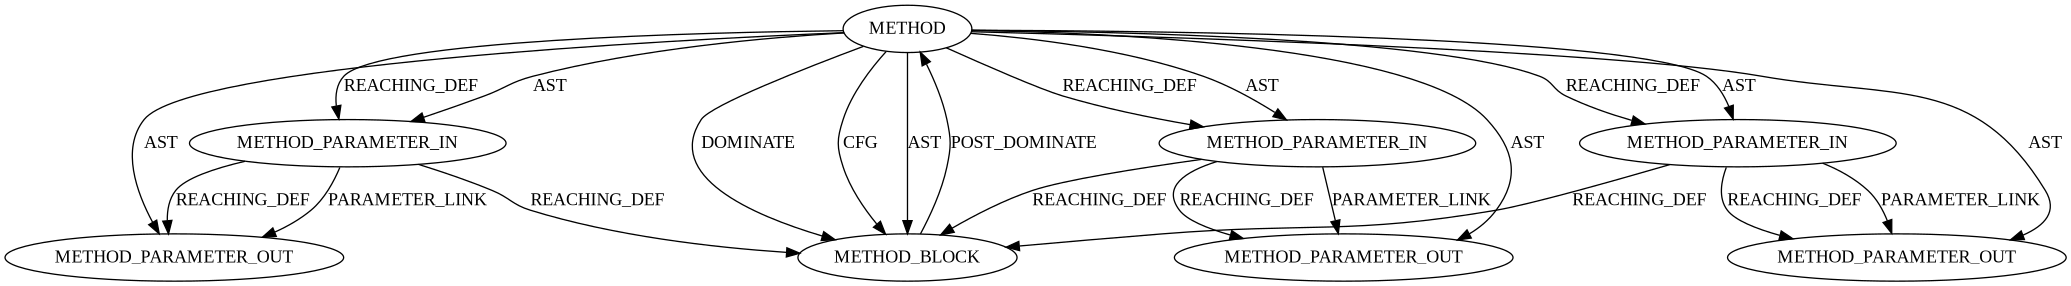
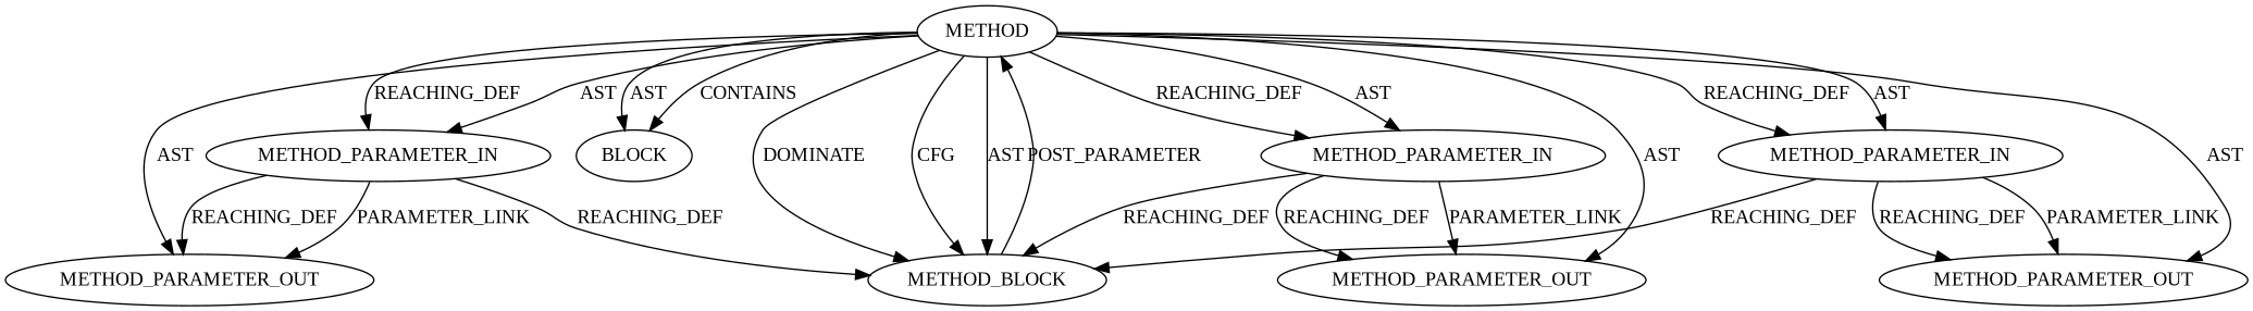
  digraph {
    fontname="Liberation Serif"
    node [CODE="<empty>" ORDER=1 TYPE_FULL_NAME=ANY fontname="Liberation Serif" EVALUATION_STRATEGY=BY_VALUE IS_VARIADIC=false]
    edge [fontname="Liberation Serif"]
+   n1 [ARGUMENT_INDEX=1 label=BLOCK EVALUATION_STRATEGY="" IS_VARIADIC=""]
    n2 [CODE=p1 INDEX=1 NAME=p1 label=METHOD_PARAMETER_IN]
    n3 [CODE=p1 INDEX=1 NAME=p1 label=METHOD_PARAMETER_OUT]
    n4 [CODE=RET ORDER=2 label=METHOD_BLOCK IS_VARIADIC=""]
    n5 [AST_PARENT_FULL_NAME="<global>" AST_PARENT_TYPE=NAMESPACE_BLOCK FILENAME="<empty>" FULL_NAME="<operator>.conditional" IS_EXTERNAL=true NAME="<operator>.conditional" ORDER=0 label=METHOD TYPE_FULL_NAME="" EVALUATION_STRATEGY="" IS_VARIADIC=""]
    n6 [CODE=p3 INDEX=3 NAME=p3 ORDER=3 label=METHOD_PARAMETER_IN]
    n7 [CODE=p2 INDEX=2 NAME=p2 ORDER=2 label=METHOD_PARAMETER_IN]
    n8 [CODE=p2 INDEX=2 NAME=p2 ORDER=2 label=METHOD_PARAMETER_OUT]
    n9 [CODE=p3 INDEX=3 NAME=p3 ORDER=3 label=METHOD_PARAMETER_OUT]
    n2 -> n3 [VARIABLE=p1 label=REACHING_DEF]
    n2 -> n3 [label=PARAMETER_LINK]
    n2 -> n4 [VARIABLE=p1 label=REACHING_DEF]
-   n4 -> n5 [label=POST_DOMINATE]
+   n4 -> n5 [label=POST_PARAMETER]
+   n5 -> n1 [label=CONTAINS]
+   n5 -> n1 [label=AST]
    n5 -> n2 [label=AST]
    n5 -> n2 [label=REACHING_DEF]
    n5 -> n3 [label=AST]
    n5 -> n4 [label=DOMINATE]
    n5 -> n4 [label=CFG]
    n5 -> n4 [label=AST]
    n5 -> n6 [label=AST]
    n5 -> n6 [label=REACHING_DEF]
    n5 -> n7 [label=AST]
    n5 -> n7 [label=REACHING_DEF]
    n5 -> n8 [label=AST]
    n5 -> n9 [label=AST]
    n6 -> n4 [VARIABLE=p3 label=REACHING_DEF]
    n6 -> n9 [VARIABLE=p3 label=REACHING_DEF]
    n6 -> n9 [label=PARAMETER_LINK]
    n7 -> n4 [VARIABLE=p2 label=REACHING_DEF]
    n7 -> n8 [label=PARAMETER_LINK]
    n7 -> n8 [VARIABLE=p2 label=REACHING_DEF]
  }
